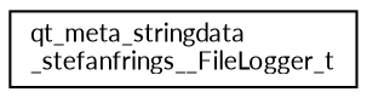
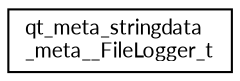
  digraph {
    rankdir=LR
    fontname=Lato
-   n1 [color=black fillcolor=white fontname=Lato fontsize=10 height=0.2 label="qt_meta_stringdata\l_stefanfrings__FileLogger_t" shape=record style=filled width=0.4]
+   n1 [color=black fillcolor=white fontname=Lato fontsize=10 height=0.2 label="qt_meta_stringdata\l_meta__FileLogger_t" shape=record style=filled width=0.4]
  }
